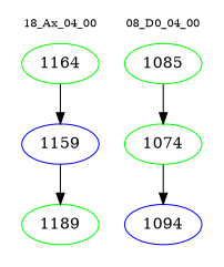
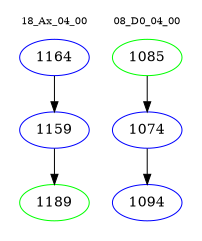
  digraph {
    node [color=green]
    edge [color=black]
-   n1 [label=1164]
+   n1 [color=blue label=1164]
    n2 [color=blue label=1159]
    n3 [label=1189]
    n4 [label=1085]
-   n5 [label=1074]
+   n5 [color=blue label=1074]
    n6 [color=blue label=1094]
    subgraph cluster_1 {
      color=white
      fontsize=10
      label="18_Ax_04_00"
      n1
      n2
      n3
    }
    subgraph cluster_2 {
      color=white
      fontsize=10
      label="08_D0_04_00"
      n4
      n5
      n6
    }
    n1 -> n2
    n2 -> n3
    n4 -> n5
    n5 -> n6
  }
